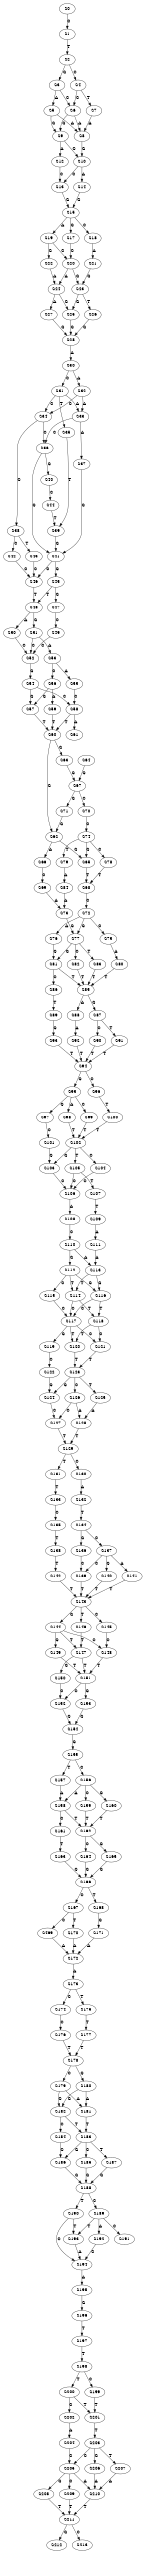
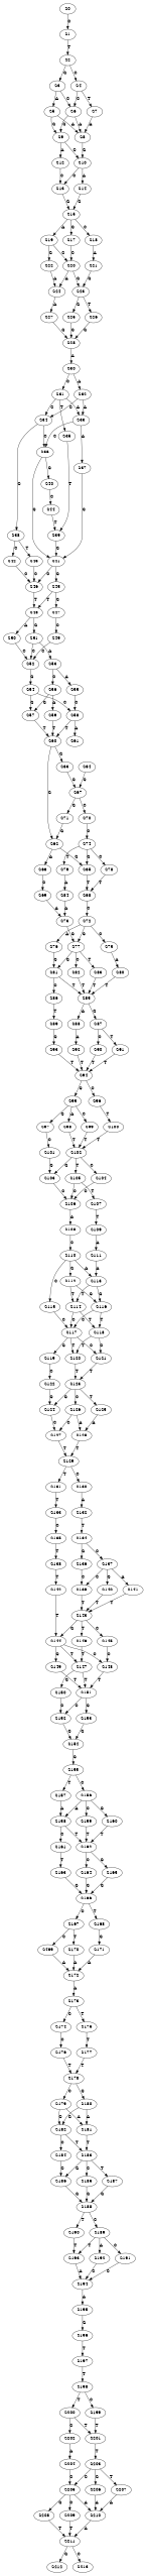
  strict digraph {
    S0
    S1
    S2
    S3
    S4
    S5
    S6
    S7
    S8
    S9
    S10
    S12
    S13
    S14
    S15
    S17
    S18
    S19
    S20
    S21
    S22
    S23
    S24
    S25
    S26
    S27
    S28
    S30
    S31
    S32
    S33
    S34
    S35
    S36
    S37
    S38
    S39
    S40
    S41
    S42
    S43
    S44
    S45
    S46
    S47
    S48
    S49
    S50
    S51
    S52
    S53
    S54
    S55
    S56
    S57
    S58
    S59
    S60
    S61
    S62
    S63
    S65
    S66
    S67
    S64
    S68
    S69
    S70
    S71
    S72
    S73
    S74
    S75
    S76
    S77
    S78
    S79
    S80
    S81
    S82
    S83
    S84
    S85
    S86
    S87
    S88
    S89
    S90
    S91
    S92
    S93
    S94
    S95
    S96
    S97
    S98
    S99
    S100
    S101
    S102
    S103
    S104
    S105
    S106
    S107
    S108
    S109
    S110
    S111
    S112
    S113
    S114
    S115
    S116
    S117
    S118
    S119
    S120
    S121
    S122
    S123
    S124
    S125
    S126
    S127
    S128
    S129
    S130
    S131
    S132
    S133
    S134
    S135
    S136
    S137
    S138
    S139
    S140
    S141
    S142
    S143
    S144
    S145
    S146
    S147
    S148
    S149
    S150
    S151
    S152
    S153
    S154
    S155
    S156
    S157
    S158
    S159
    S160
    S161
    S162
    S163
    S164
    S165
    S166
    S167
    S168
    n167 [label=S469]
    S170
    S171
    S172
    S173
    S174
    S175
    S176
    S177
    S178
    S179
    S180
    S181
    S182
    S183
    S184
    S185
    S186
    S187
    S188
    S189
    S190
    S191
    S192
    S193
    S194
    S195
    S196
    S197
    S198
    S199
    S200
    S201
    S202
    S203
    S204
    S205
    S206
    S207
    S208
    S209
    S210
    S211
    S212
    S213
    S0 -> S1 [label=C]
    S1 -> S2 [label=T]
    S2 -> S3 [label=G]
    S2 -> S4 [label=C]
    S3 -> S5 [label=A]
    S3 -> S6 [label=C]
    S4 -> S6 [label=C]
    S4 -> S7 [label=T]
    S5 -> S8 [label=A]
    S5 -> S9 [label=G]
    S6 -> S8 [label=A]
    S6 -> S9 [label=G]
    S7 -> S8 [label=A]
    S8 -> S10 [label=G]
    S9 -> S10 [label=G]
    S9 -> S12 [label=A]
    S10 -> S13 [label=C]
    S10 -> S14 [label=A]
    S12 -> S13 [label=C]
    S13 -> S15 [label=G]
    S14 -> S15 [label=G]
    S15 -> S17 [label=G]
    S15 -> S18 [label=C]
    S15 -> S19 [label=A]
    S17 -> S20 [label=C]
    S18 -> S21 [label=A]
    S19 -> S20 [label=C]
    S19 -> S22 [label=G]
    S20 -> S23 [label=G]
    S20 -> S24 [label=A]
    S21 -> S23 [label=G]
    S22 -> S24 [label=A]
    S23 -> S25 [label=G]
    S23 -> S26 [label=T]
-   S24 -> S25 [label=G]
    S24 -> S27 [label=A]
    S25 -> S28 [label=G]
    S26 -> S28 [label=G]
    S27 -> S28 [label=G]
    S28 -> S30 [label=A]
    S30 -> S31 [label=C]
    S30 -> S32 [label=A]
    S31 -> S33 [label=A]
    S31 -> S34 [label=C]
    S31 -> S35 [label=T]
    S32 -> S33 [label=A]
    S32 -> S34 [label=C]
    S33 -> S36 [label=C]
    S33 -> S37 [label=A]
    S34 -> S36 [label=C]
    S34 -> S38 [label=G]
    S35 -> S39 [label=T]
    S36 -> S40 [label=G]
    S36 -> S41 [label=G]
    S37 -> S41 [label=G]
    S38 -> S42 [label=C]
    S38 -> S43 [label=T]
    S39 -> S41 [label=G]
    S40 -> S44 [label=C]
    S41 -> S45 [label=G]
    S41 -> S46 [label=C]
    S42 -> S46 [label=C]
    S43 -> S46 [label=C]
    S44 -> S39 [label=T]
    S45 -> S47 [label=G]
    S45 -> S48 [label=T]
    S46 -> S48 [label=T]
    S47 -> S49 [label=C]
    S48 -> S50 [label=A]
    S48 -> S51 [label=G]
    S49 -> S52 [label=C]
    S50 -> S52 [label=C]
    S51 -> S52 [label=C]
    S51 -> S53 [label=A]
    S52 -> S54 [label=G]
    S53 -> S55 [label=A]
    S53 -> S56 [label=C]
    S54 -> S57 [label=G]
    S54 -> S58 [label=C]
    S55 -> S58 [label=C]
    S56 -> S57 [label=G]
    S56 -> S59 [label=A]
    S57 -> S60 [label=T]
    S58 -> S60 [label=T]
    S58 -> S61 [label=A]
    S59 -> S60 [label=T]
    S60 -> S62 [label=G]
    S60 -> S63 [label=G]
    S62 -> S65 [label=G]
    S62 -> S66 [label=A]
    S63 -> S67 [label=G]
    S65 -> S68 [label=T]
    S66 -> S69 [label=C]
    S67 -> S70 [label=C]
    S67 -> S71 [label=G]
    S64 -> S67 [label=G]
    S68 -> S72 [label=C]
    S69 -> S73 [label=A]
    S70 -> S74 [label=C]
    S71 -> S62 [label=G]
    S72 -> S75 [label=C]
    S72 -> S76 [label=A]
    S72 -> S77 [label=G]
    S73 -> S77 [label=G]
    S74 -> S65 [label=G]
    S74 -> S78 [label=C]
    S74 -> S79 [label=T]
    S75 -> S80 [label=A]
    S76 -> S81 [label=G]
    S77 -> S81 [label=G]
    S77 -> S82 [label=C]
    S77 -> S83 [label=T]
    S78 -> S68 [label=T]
    S79 -> S84 [label=A]
    S80 -> S85 [label=T]
    S81 -> S85 [label=T]
    S81 -> S86 [label=C]
    S82 -> S85 [label=T]
    S83 -> S85 [label=T]
    S84 -> S73 [label=A]
    S85 -> S87 [label=G]
    S85 -> S88 [label=A]
    S86 -> S89 [label=T]
    S87 -> S90 [label=C]
    S87 -> S91 [label=T]
    S88 -> S92 [label=A]
    S89 -> S93 [label=G]
    S90 -> S94 [label=T]
    S91 -> S94 [label=T]
    S92 -> S94 [label=T]
    S93 -> S94 [label=T]
    S94 -> S95 [label=G]
    S94 -> S96 [label=C]
    S95 -> S97 [label=G]
    S95 -> S98 [label=A]
    S95 -> S99 [label=C]
    S96 -> S100 [label=T]
    S97 -> S101 [label=C]
    S98 -> S102 [label=T]
    S99 -> S102 [label=T]
    S100 -> S102 [label=T]
    S101 -> S103 [label=G]
    S102 -> S103 [label=G]
    S102 -> S104 [label=C]
    S102 -> S105 [label=T]
    S103 -> S106 [label=C]
    S104 -> S106 [label=C]
    S105 -> S106 [label=C]
    S105 -> S107 [label=T]
    S106 -> S108 [label=A]
    S107 -> S109 [label=T]
    S108 -> S110 [label=C]
    S109 -> S111 [label=A]
    S110 -> S112 [label=G]
    S110 -> S113 [label=A]
    S111 -> S113 [label=A]
    S112 -> S114 [label=T]
-   S112 -> S115 [label=C]
+   S110 -> S115 [label=C]
    S112 -> S116 [label=G]
    S113 -> S114 [label=T]
    S113 -> S116 [label=G]
    S114 -> S117 [label=C]
    S114 -> S118 [label=T]
    S115 -> S117 [label=C]
    S116 -> S117 [label=C]
    S116 -> S118 [label=T]
    S117 -> S119 [label=G]
    S117 -> S120 [label=T]
    S117 -> S121 [label=C]
    S118 -> S120 [label=T]
    S118 -> S121 [label=C]
    S119 -> S122 [label=C]
    S120 -> S123 [label=T]
    S121 -> S123 [label=T]
    S122 -> S124 [label=G]
    S123 -> S124 [label=G]
    S123 -> S125 [label=T]
    S123 -> S126 [label=C]
    S124 -> S127 [label=C]
    S125 -> S128 [label=A]
    S126 -> S127 [label=C]
    S126 -> S128 [label=A]
    S127 -> S129 [label=T]
    S128 -> S129 [label=T]
    S129 -> S130 [label=C]
    S129 -> S131 [label=T]
    S130 -> S132 [label=A]
    S131 -> S133 [label=T]
    S132 -> S134 [label=T]
    S133 -> S135 [label=C]
    S134 -> S136 [label=G]
    S134 -> S137 [label=C]
    S135 -> S138 [label=T]
    S136 -> S139 [label=C]
    S137 -> S139 [label=C]
    S137 -> S140 [label=G]
    S137 -> S141 [label=A]
    S138 -> S142 [label=T]
    S139 -> S143 [label=T]
    S140 -> S143 [label=T]
    S141 -> S143 [label=T]
-   S142 -> S143 [label=T]
+   S142 -> S144 [label=T]
    S143 -> S144 [label=G]
    S143 -> S145 [label=C]
    S143 -> S146 [label=T]
    S144 -> S147 [label=T]
    S144 -> S148 [label=C]
    S144 -> S149 [label=G]
    S145 -> S148 [label=C]
    S146 -> S147 [label=T]
    S147 -> S150 [label=G]
    S147 -> S151 [label=T]
    S148 -> S151 [label=T]
    S149 -> S151 [label=T]
    S150 -> S152 [label=C]
    S151 -> S152 [label=C]
    S151 -> S153 [label=G]
    S152 -> S154 [label=G]
    S153 -> S154 [label=G]
    S154 -> S155 [label=G]
    S155 -> S156 [label=C]
    S155 -> S157 [label=T]
    S156 -> S158 [label=A]
    S156 -> S159 [label=C]
    S156 -> S160 [label=G]
    S157 -> S158 [label=A]
    S158 -> S161 [label=C]
    S158 -> S162 [label=T]
    S159 -> S162 [label=T]
    S160 -> S162 [label=T]
    S161 -> S163 [label=T]
    S162 -> S164 [label=C]
    S162 -> S165 [label=G]
    S163 -> S166 [label=G]
    S164 -> S166 [label=G]
    S165 -> S166 [label=G]
    S166 -> S167 [label=C]
    S166 -> S168 [label=T]
    S167 -> n167 [label=C]
    S167 -> S170 [label=T]
    S168 -> S171 [label=G]
    n167 -> S172 [label=A]
    S170 -> S172 [label=A]
    S171 -> S172 [label=A]
    S172 -> S173 [label=A]
    S173 -> S174 [label=C]
    S173 -> S175 [label=T]
    S174 -> S176 [label=C]
    S175 -> S177 [label=T]
    S176 -> S178 [label=T]
    S177 -> S178 [label=T]
    S178 -> S179 [label=C]
    S178 -> S180 [label=G]
    S179 -> S181 [label=A]
    S179 -> S182 [label=G]
    S180 -> S181 [label=A]
    S180 -> S182 [label=G]
    S181 -> S183 [label=T]
    S182 -> S183 [label=T]
    S182 -> S184 [label=C]
    S183 -> S185 [label=C]
    S183 -> S186 [label=G]
    S183 -> S187 [label=T]
    S184 -> S186 [label=G]
    S185 -> S188 [label=G]
    S186 -> S188 [label=G]
    S187 -> S188 [label=G]
    S188 -> S189 [label=C]
    S188 -> S190 [label=T]
    S189 -> S191 [label=C]
    S189 -> S192 [label=A]
    S189 -> S193 [label=T]
    S190 -> S193 [label=T]
-   S190 -> S194 [label=C]
+   S191 -> S194 [label=C]
    S192 -> S194 [label=C]
    S193 -> S194 [label=A]
    S194 -> S195 [label=A]
    S195 -> S196 [label=G]
    S196 -> S197 [label=T]
    S197 -> S198 [label=T]
    S198 -> S199 [label=C]
    S198 -> S200 [label=T]
    S199 -> S201 [label=T]
    S200 -> S201 [label=T]
    S200 -> S202 [label=C]
    S201 -> S203 [label=T]
    S202 -> S204 [label=A]
    S203 -> S205 [label=C]
    S203 -> S206 [label=G]
    S203 -> S207 [label=T]
    S204 -> S205 [label=C]
    S205 -> S208 [label=G]
    S205 -> S209 [label=C]
    S205 -> S210 [label=A]
    S206 -> S210 [label=A]
    S207 -> S210 [label=A]
    S208 -> S211 [label=T]
    S209 -> S211 [label=T]
-   S210 -> S211 [label=T]
+   S210 -> S211 [label=A]
    S211 -> S212 [label=G]
    S211 -> S213 [label=C]
  }
